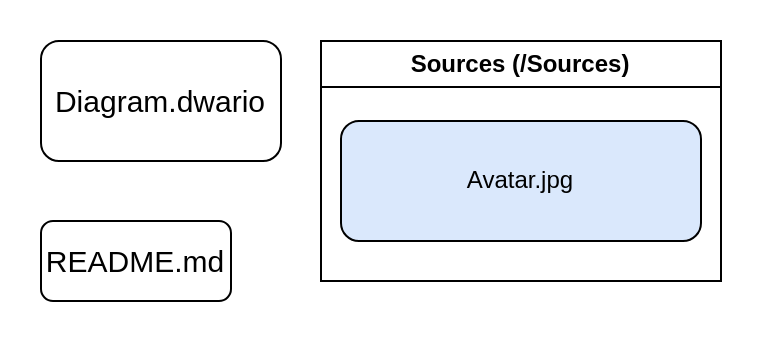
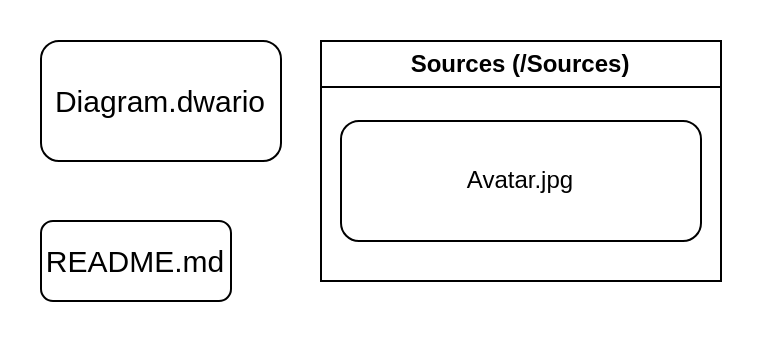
  <mxCell id="0" />
  <mxCell id="1" parent="0" />
  <mxCell id="2" value="Diagram.dwario" style="rounded=1;whiteSpace=wrap;html=1;fontSize=15;" parent="1" vertex="1"><mxGeometry x="20" y="20" width="120" height="60" as="geometry" /></mxCell>
  <mxCell id="3" value="README.md" style="rounded=1;whiteSpace=wrap;html=1;fontSize=15;" parent="1" vertex="1"><mxGeometry x="20" y="110" width="95" height="40" as="geometry" /></mxCell>
  <mxCell id="4" value="Sources (/Sources)" style="swimlane;whiteSpace=wrap;html=1;" parent="1" vertex="1"><mxGeometry x="160" y="20" width="200" height="120" as="geometry" /></mxCell>
- <mxCell id="5" value="Avatar.jpg" style="rounded=1;whiteSpace=wrap;html=1;fillColor=#dae8fc;" parent="4" vertex="1"><mxGeometry x="10" y="40" width="180" height="60" as="geometry" /></mxCell>
+ <mxCell id="5" value="Avatar.jpg" style="rounded=1;whiteSpace=wrap;html=1;" parent="4" vertex="1"><mxGeometry x="10" y="40" width="180" height="60" as="geometry" /></mxCell>
